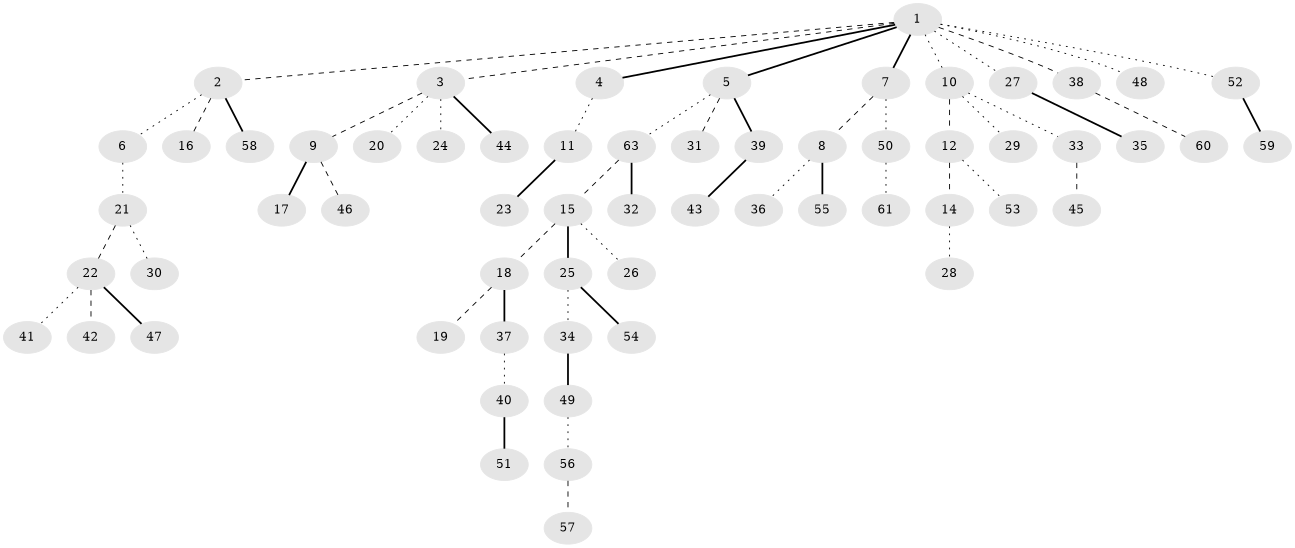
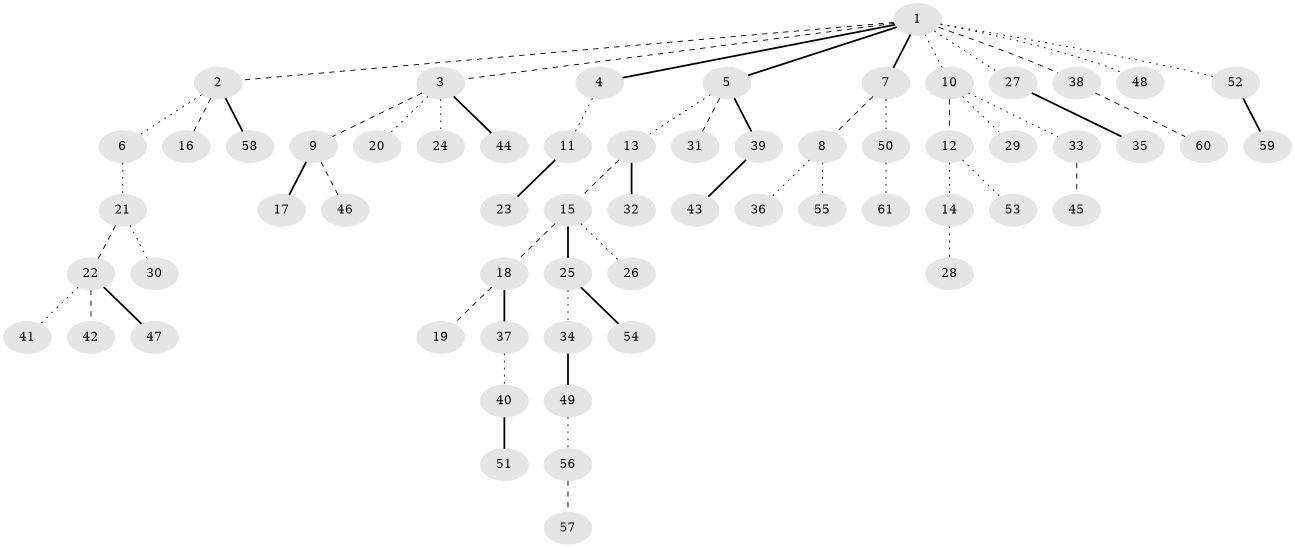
  graph {
    node [color=gray90 style=filled]
    edge [style=dotted]
    1
    2
    3
    4
    5
    7
    10
    27
    38
    48
    52
    6
    16
    58
    9
    20
    24
    44
    11
-   13 [label=63]
+   13
    31
    39
    8
    50
    12
    29
    33
    35
    60
    59
    21
    17
    46
    23
    15
    32
    43
    22
    30
    36
    55
    61
    14
    53
    45
    28
    18
    25
    26
    19
    37
    34
    54
    40
    41
    42
    47
    49
    56
    51
    57
    1 -- 2 [style=dashed]
    1 -- 3 [style=dashed]
    1 -- 4 [style=bold]
    1 -- 5 [style=bold]
    1 -- 7 [style=bold]
    1 -- 10
    1 -- 27
    1 -- 38 [style=dashed]
    1 -- 48
    1 -- 52
    2 -- 6
    2 -- 16 [style=dashed]
    2 -- 58 [style=bold]
    3 -- 9 [style=dashed]
    3 -- 20
    3 -- 24
    3 -- 44 [style=bold]
    4 -- 11
    5 -- 13
    5 -- 31 [style=dashed]
    5 -- 39 [style=bold]
    7 -- 8 [style=dashed]
    7 -- 50
    10 -- 12 [style=dashed]
    10 -- 29
    10 -- 33
    27 -- 35 [style=bold]
    38 -- 60 [style=dashed]
    52 -- 59 [style=bold]
    6 -- 21
    9 -- 17 [style=bold]
    9 -- 46 [style=dashed]
    11 -- 23 [style=bold]
    13 -- 15 [style=dashed]
    13 -- 32 [style=bold]
    39 -- 43 [style=bold]
    8 -- 36
-   8 -- 55 [style=bold]
+   8 -- 55
    50 -- 61
-   12 -- 14 [style=dashed]
+   12 -- 14
    12 -- 53
    33 -- 45 [style=dashed]
    21 -- 22 [style=dashed]
    21 -- 30
    15 -- 18 [style=dashed]
    15 -- 25 [style=bold]
    15 -- 26
    22 -- 41
    22 -- 42 [style=dashed]
    22 -- 47 [style=bold]
    14 -- 28
    18 -- 19 [style=dashed]
    18 -- 37 [style=bold]
    25 -- 34
    25 -- 54 [style=bold]
    37 -- 40
    34 -- 49 [style=bold]
    40 -- 51 [style=bold]
    49 -- 56
    56 -- 57 [style=dashed]
  }
